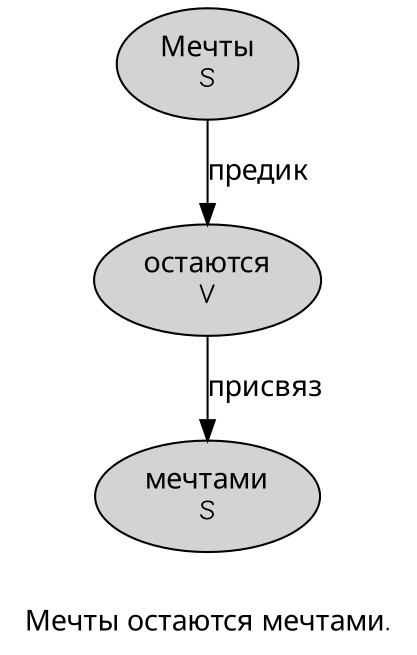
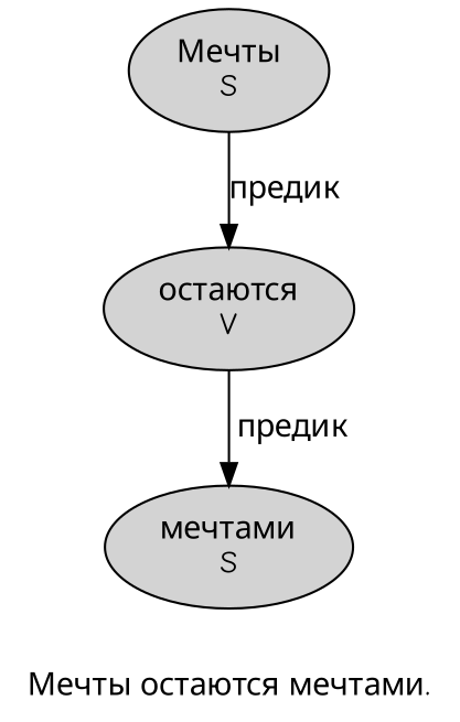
  digraph {
    fontname="Comic Neue"
    label="Мечты остаются мечтами."
    node [fillcolor=lightgray fontname="Comic Neue" penwidth=1 shape=ellipse style=filled]
    edge [fontname="Comic Neue"]
    n1 [label="Мечты\nS"]
    n2 [label="остаются\nV"]
    n3 [label="мечтами\nS"]
    n1 -> n2 [label="предик"]
-   n2 -> n3 [label="присвяз"]
+   n2 -> n3 [label="предик"]
  }
